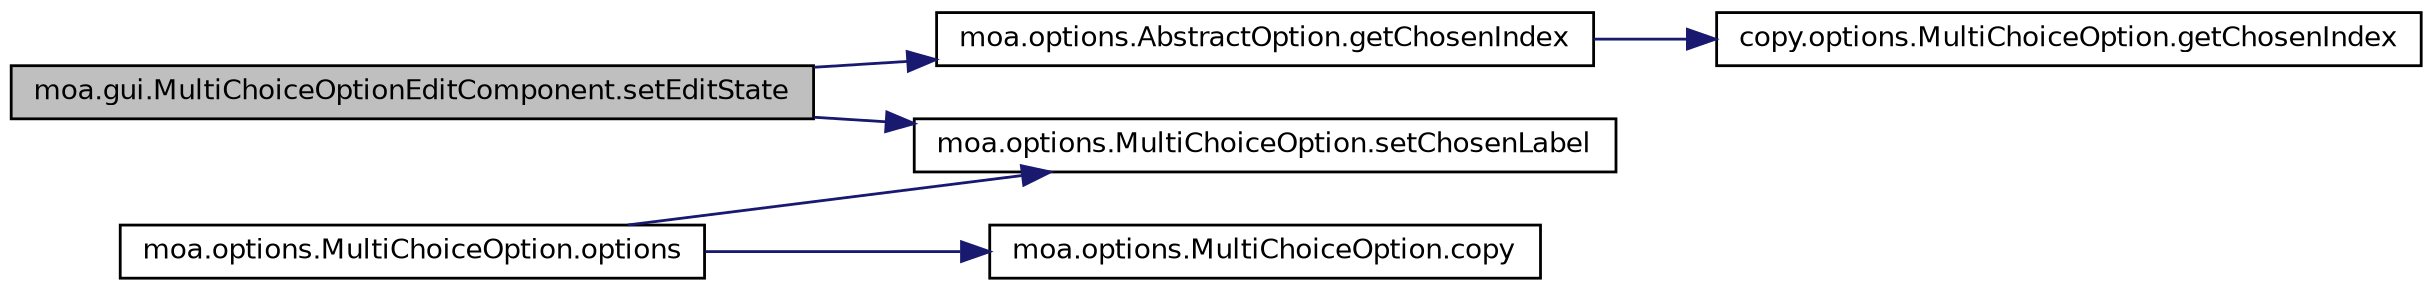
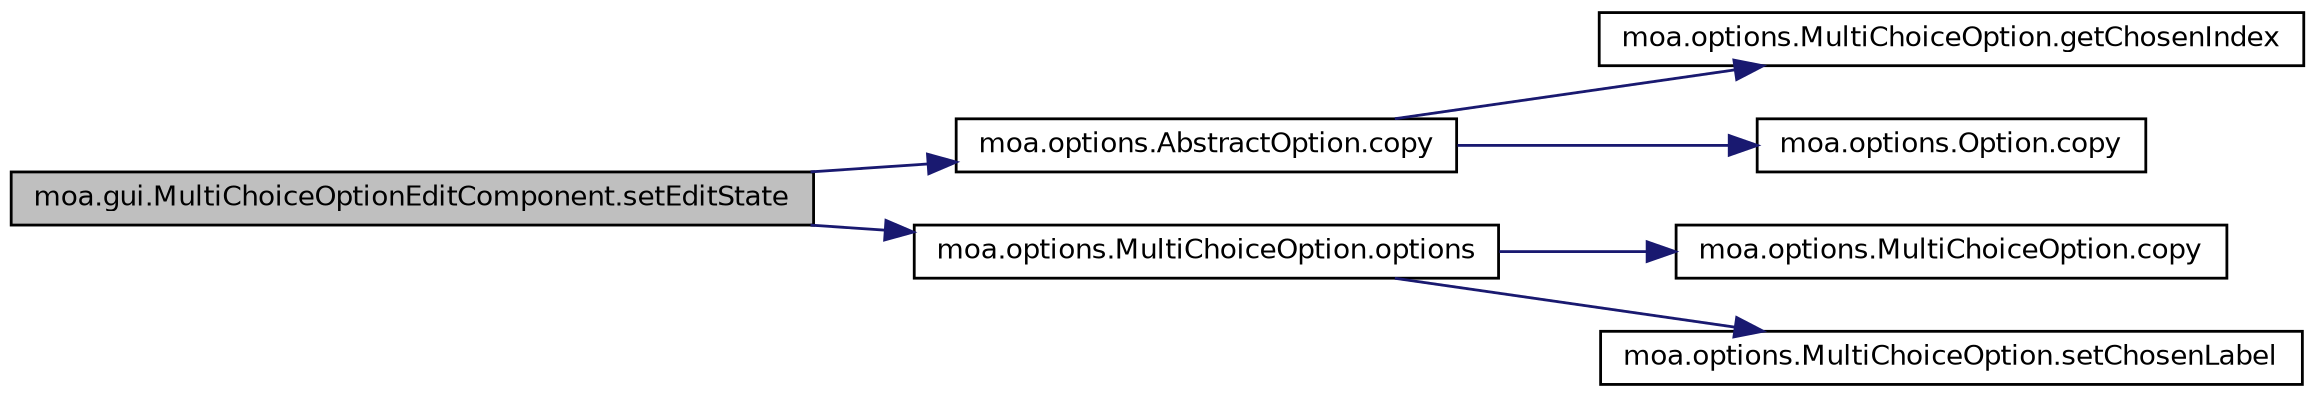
  digraph {
    rankdir=LR
    node [color=black fillcolor=white fontname=Helvetica fontsize=10 shape=record style=filled]
    edge [color=midnightblue fontname=Helvetica fontsize=10 labelfontname=Helvetica labelfontsize=10 style=solid]
    n1 [fillcolor=grey75 fontcolor=black height=0.2 label="moa.gui.MultiChoiceOptionEditComponent.setEditState" width=0.4]
-   n2 [height=0.2 label="moa.options.AbstractOption.getChosenIndex" width=0.4]
+   n2 [height=0.2 label="moa.options.AbstractOption.copy" width=0.4]
    n3 [height=0.2 label="moa.options.MultiChoiceOption.options" width=0.4]
-   n4 [height=0.2 label="copy.options.MultiChoiceOption.getChosenIndex" width=0.4]
+   n4 [height=0.2 label="moa.options.MultiChoiceOption.getChosenIndex" width=0.4]
+   n5 [height=0.2 label="moa.options.Option.copy" width=0.4]
    n6 [height=0.2 label="moa.options.MultiChoiceOption.copy" width=0.4]
    n7 [height=0.2 label="moa.options.MultiChoiceOption.setChosenLabel" width=0.4]
    n1 -> n2
-   n1 -> n7
+   n1 -> n3
    n2 -> n4
+   n2 -> n5
    n3 -> n6
    n3 -> n7
  }
